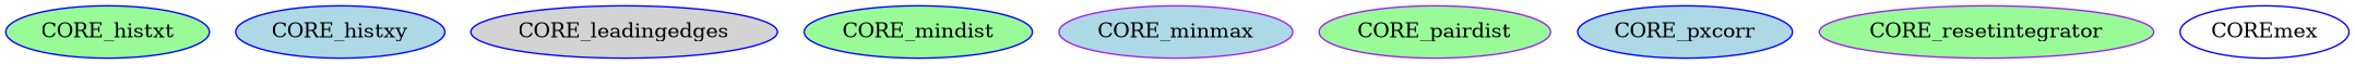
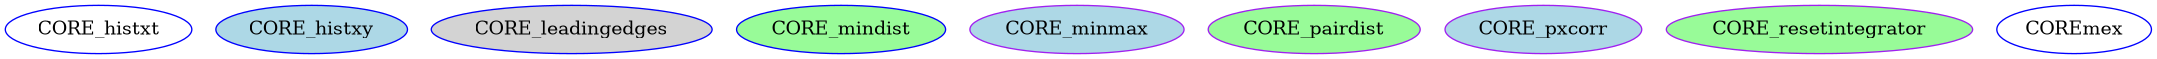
  digraph {
    node [style=filled fillcolor=lightblue color=blue]
-   CORE_histxt [fillcolor=palegreen]
+   CORE_histxt [fillcolor=white]
    CORE_histxy
    CORE_leadingedges [fillcolor=lightgrey]
    CORE_mindist [fillcolor=palegreen]
    CORE_minmax [color=purple]
    CORE_pairdist [fillcolor=palegreen color=purple]
-   CORE_pxcorr
+   CORE_pxcorr [color=purple]
    CORE_resetintegrator [fillcolor=palegreen color=purple]
    COREmex [fillcolor=white]
  }
